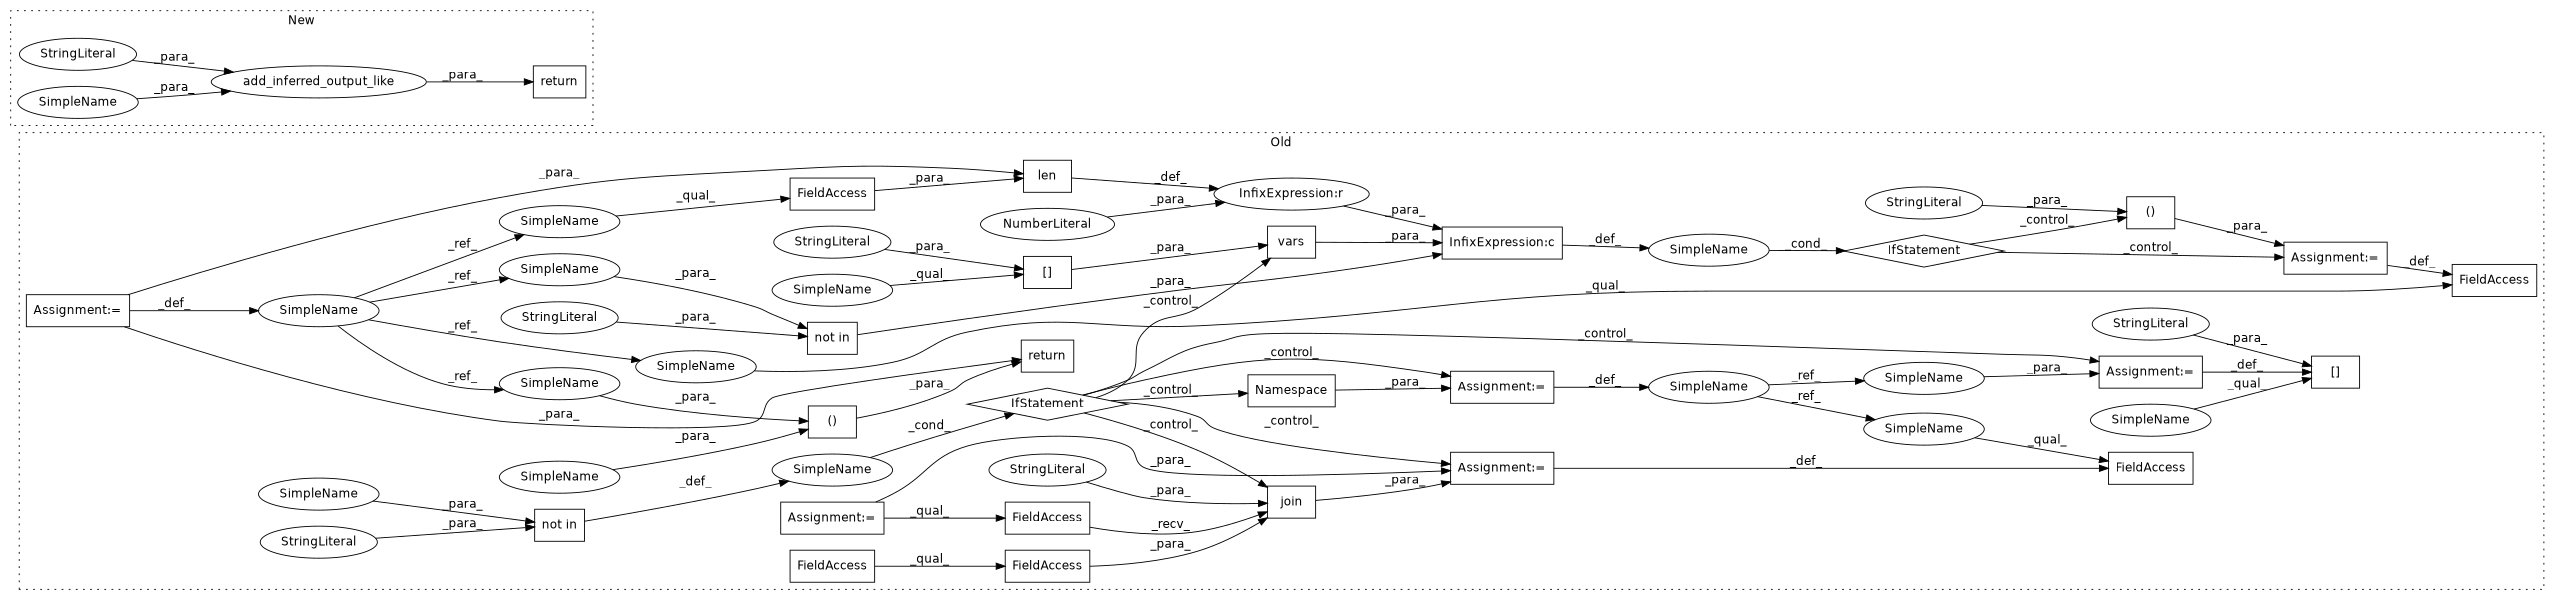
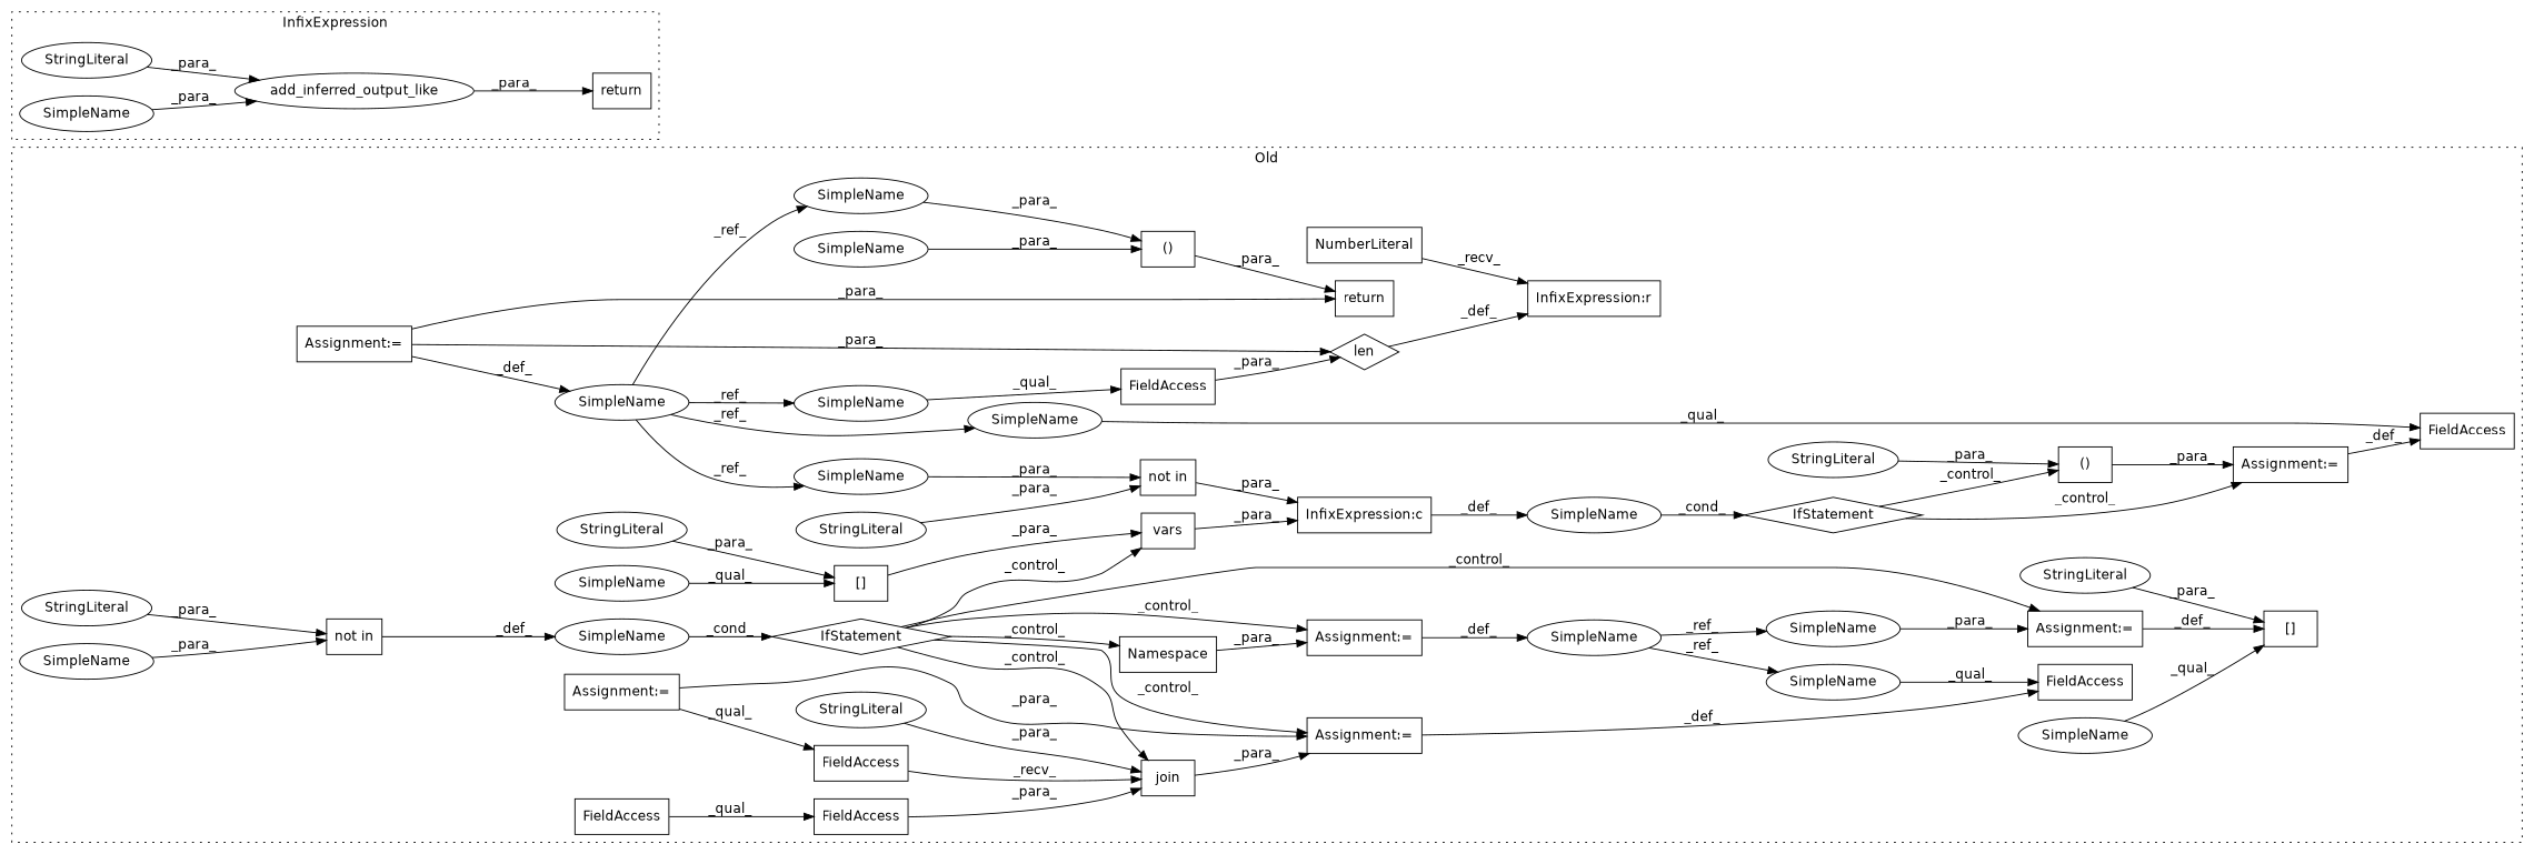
  digraph {
    fontname="DejaVu Sans"
    rankdir=LR
    node [a=42 fontname="DejaVu Sans" l=10 shape=box]
    edge [fontname="DejaVu Sans"]
    n1 [a=108 l=28 label="not in" s=15836]
    n2 [a=106 l=34 label="()" s=15937]
-   n3 [a=27 l=4 label="InfixExpression:r" s=15894 shape=ellipse]
-   n4 [a=34 l=1 label=NumberLiteral s=15898 shape=ellipse]
+   n3 [a=27 l=4 label="InfixExpression:r" s=15894]
+   n4 [a=34 l=1 label=NumberLiteral s=15898]
    n5 [label=SimpleName s=15527 shape=ellipse]
    n6 [a=22 l=19 label=FieldAccess s=15874]
    n7 [a=106 l=33 label="()" s=15996]
    n8 [a=2 l="11,1" label="[]" s="15658,15676"]
    n9 [a=27 l=4 label="InfixExpression:c" s=15865]
    n10 [a=2 l="11,1" label="[]" s="15778,15799"]
-   n11 [a=32 l="4,1" label=len s="15870,15893"]
+   n11 [a=32 l="4,1" label=len s="15870,15893" shape=diamond]
    n12 [a=108 l=28 label="not in" s=15590]
    n13 [a=22 l=19 label=FieldAccess s=15910]
    n14 [label=SimpleName shape=ellipse l=""]
    n15 [a=25 l="4,2" label=IfStatement s="15827,15900" shape=diamond]
    n16 [a=32 l="5,1" label=join s="15719,15769"]
    n17 [a=45 label=StringLiteral s=15836 shape=ellipse]
    n18 [a=45 label=StringLiteral s=15590 shape=ellipse]
    n19 [a=45 label=StringLiteral s=15789 shape=ellipse]
    n20 [a=45 label=StringLiteral s=15961 shape=ellipse]
    n21 [a=45 l=14 label=StringLiteral s=15755 shape=ellipse]
    n22 [a=45 l=7 label=StringLiteral s=15669 shape=ellipse]
    n23 [label=SimpleName shape=ellipse l=""]
    n24 [a=32 l="5,1" label=vars s="15653,15677"]
    n25 [a=22 l=30 label=FieldAccess s=15724]
    n26 [a=22 l=23 label=FieldAccess s=15687]
    n27 [a=22 l=7 label=FieldAccess s=15711]
    n28 [a=22 l=17 label=FieldAccess s=15724]
    n29 [a=25 l="8,2" label=IfStatement s="15582,15618" shape=diamond]
    n30 [l=14 label=SimpleName s=15628 shape=ellipse]
    n31 [a=7 l=1 label="Assignment:=" s=15800]
    n32 [a=7 label="Assignment:=" s=15527]
    n33 [a=7 l=2 label="Assignment:=" s=15515]
    n34 [a=7 l=8 label="Assignment:=" s=15929]
    n35 [a=7 l=1 label="Assignment:=" s=15710]
    n36 [a=7 l=1 label="Assignment:=" s=15642]
    n37 [a=32 l="10,1" label=Namespace s="15643,15678"]
    n38 [a=41 l=12 label=return s=15984]
    n39 [label=SimpleName s=15608 shape=ellipse]
    n40 [label=SimpleName s=15996 shape=ellipse]
    n41 [label=SimpleName s=15778 shape=ellipse]
    n42 [label=SimpleName s=15658 shape=ellipse]
    n43 [l=14 label=SimpleName s=15687 shape=ellipse]
    n44 [l=14 label=SimpleName s=15801 shape=ellipse]
    n45 [label=SimpleName s=15874 shape=ellipse]
    n46 [label=SimpleName s=15910 shape=ellipse]
    n47 [label=SimpleName s=15854 shape=ellipse]
    n48 [label=SimpleName s=16019 shape=ellipse]
    n49 [a=32 l="25,1" label=add_inferred_output_like s="15493,15547" shape=ellipse]
    n50 [a=45 l=7 label=StringLiteral s=15540 shape=ellipse]
    n51 [a=41 l=7 label=return s=15481]
    n52 [label=SimpleName s=15518 shape=ellipse]
    subgraph cluster_1 {
      label=Old
      style=dotted
      n1
      n2
      n3
      n4
      n5
      n6
      n7
      n8
      n9
      n10
      n11
      n12
      n13
      n14
      n15
      n16
      n17
      n18
      n19
      n20
      n21
      n22
      n23
      n24
      n25
      n26
      n27
      n28
      n29
      n30
      n31
      n32
      n33
      n34
      n35
      n36
      n37
      n38
      n39
      n40
      n41
      n42
      n43
      n44
      n45
      n46
      n47
      n48
    }
    subgraph cluster_2 {
-     label=New
+     label=InfixExpression
      style=dotted
      n49
      n50
      n51
      n52
    }
    n1 -> n9 [label=_para_]
    n2 -> n34 [label=_para_]
-   n3 -> n9 [label=_para_]
-   n4 -> n3 [label=_para_]
+   n4 -> n3 [label=_recv_]
    n5 -> n45 [label=_ref_]
    n5 -> n46 [label=_ref_]
    n5 -> n47 [label=_ref_]
    n5 -> n48 [label=_ref_]
    n6 -> n11 [label=_para_]
    n7 -> n38 [label=_para_]
    n8 -> n24 [label=_para_]
    n9 -> n14 [label=_def_]
    n11 -> n3 [label=_def_]
    n12 -> n23 [label=_def_]
    n14 -> n15 [label=_cond_]
    n15 -> n2 [label=_control_]
    n15 -> n34 [label=_control_]
    n16 -> n35 [label=_para_]
    n17 -> n1 [label=_para_]
    n18 -> n12 [label=_para_]
    n19 -> n10 [label=_para_]
    n20 -> n2 [label=_para_]
    n21 -> n16 [label=_para_]
    n22 -> n8 [label=_para_]
    n23 -> n29 [label=_cond_]
    n24 -> n9 [label=_para_]
    n25 -> n16 [label=_para_]
    n27 -> n16 [label=_recv_]
    n28 -> n25 [label=_qual_]
    n29 -> n16 [label=_control_]
    n29 -> n24 [label=_control_]
    n29 -> n31 [label=_control_]
    n29 -> n35 [label=_control_]
    n29 -> n36 [label=_control_]
    n29 -> n37 [label=_control_]
    n30 -> n43 [label=_ref_]
    n30 -> n44 [label=_ref_]
    n31 -> n10 [label=_def_]
    n32 -> n5 [label=_def_]
    n32 -> n11 [label=_para_]
    n32 -> n38 [label=_para_]
    n33 -> n27 [label=_qual_]
    n33 -> n35 [label=_para_]
    n34 -> n13 [label=_def_]
    n35 -> n26 [label=_def_]
    n36 -> n30 [label=_def_]
    n37 -> n36 [label=_para_]
    n39 -> n12 [label=_para_]
    n40 -> n7 [label=_para_]
    n41 -> n10 [label=_qual_]
    n42 -> n8 [label=_qual_]
    n43 -> n26 [label=_qual_]
    n44 -> n31 [label=_para_]
    n45 -> n6 [label=_qual_]
    n46 -> n13 [label=_qual_]
    n47 -> n1 [label=_para_]
    n48 -> n7 [label=_para_]
    n49 -> n51 [label=_para_]
    n50 -> n49 [label=_para_]
    n52 -> n49 [label=_para_]
  }
